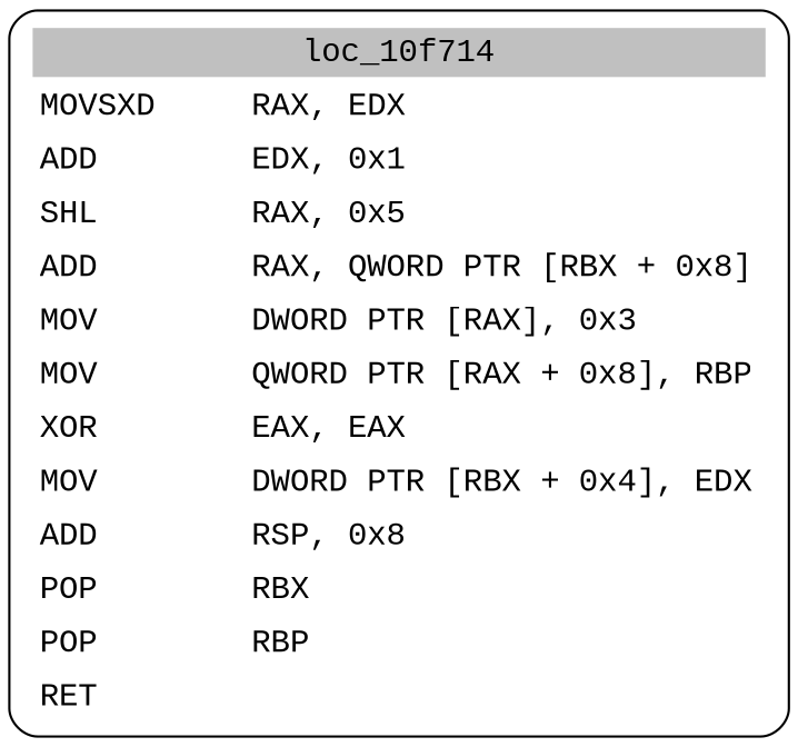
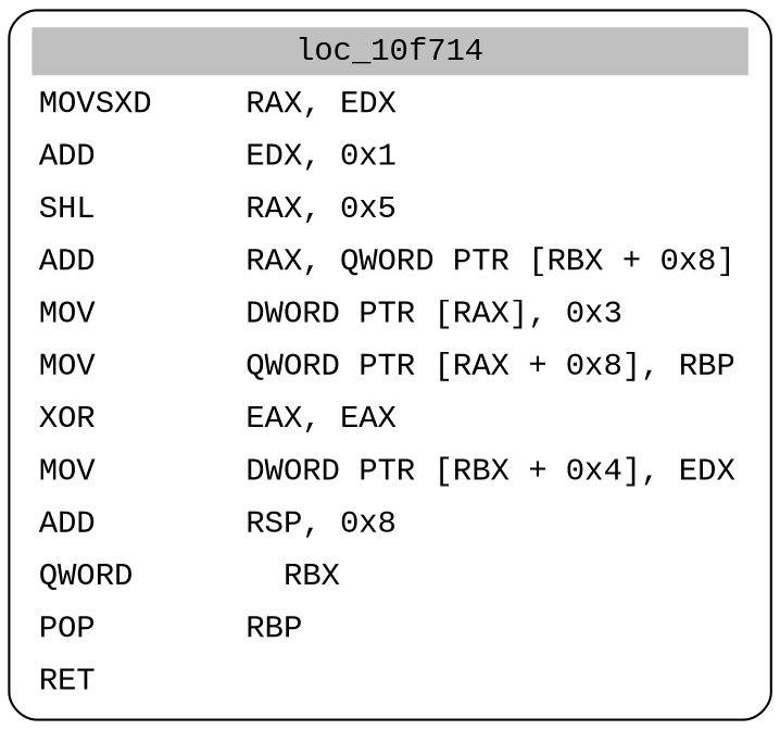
  digraph {
-   n1 [fontname="Courier New" label=<<table border="0" cellborder="0" cellpadding="3"><tr><td align="center" colspan="2" bgcolor="grey">loc_10f714</td></tr><tr><td align="left">MOVSXD     RAX, EDX</td></tr><tr><td align="left">ADD        EDX, 0x1</td></tr><tr><td align="left">SHL        RAX, 0x5</td></tr><tr><td align="left">ADD        RAX, QWORD PTR [RBX + 0x8]</td></tr><tr><td align="left">MOV        DWORD PTR [RAX], 0x3</td></tr><tr><td align="left">MOV        QWORD PTR [RAX + 0x8], RBP</td></tr><tr><td align="left">XOR        EAX, EAX</td></tr><tr><td align="left">MOV        DWORD PTR [RBX + 0x4], EDX</td></tr><tr><td align="left">ADD        RSP, 0x8</td></tr><tr><td align="left">POP        RBX</td></tr><tr><td align="left">POP        RBP</td></tr><tr><td align="left">RET        </td></tr></table>> shape=Mrecord]
+   n1 [fontname="Courier New" label=<<table border="0" cellborder="0" cellpadding="3"><tr><td align="center" colspan="2" bgcolor="grey">loc_10f714</td></tr><tr><td align="left">MOVSXD     RAX, EDX</td></tr><tr><td align="left">ADD        EDX, 0x1</td></tr><tr><td align="left">SHL        RAX, 0x5</td></tr><tr><td align="left">ADD        RAX, QWORD PTR [RBX + 0x8]</td></tr><tr><td align="left">MOV        DWORD PTR [RAX], 0x3</td></tr><tr><td align="left">MOV        QWORD PTR [RAX + 0x8], RBP</td></tr><tr><td align="left">XOR        EAX, EAX</td></tr><tr><td align="left">MOV        DWORD PTR [RBX + 0x4], EDX</td></tr><tr><td align="left">ADD        RSP, 0x8</td></tr><tr><td align="left">QWORD        RBX</td></tr><tr><td align="left">POP        RBP</td></tr><tr><td align="left">RET        </td></tr></table>> shape=Mrecord]
  }
